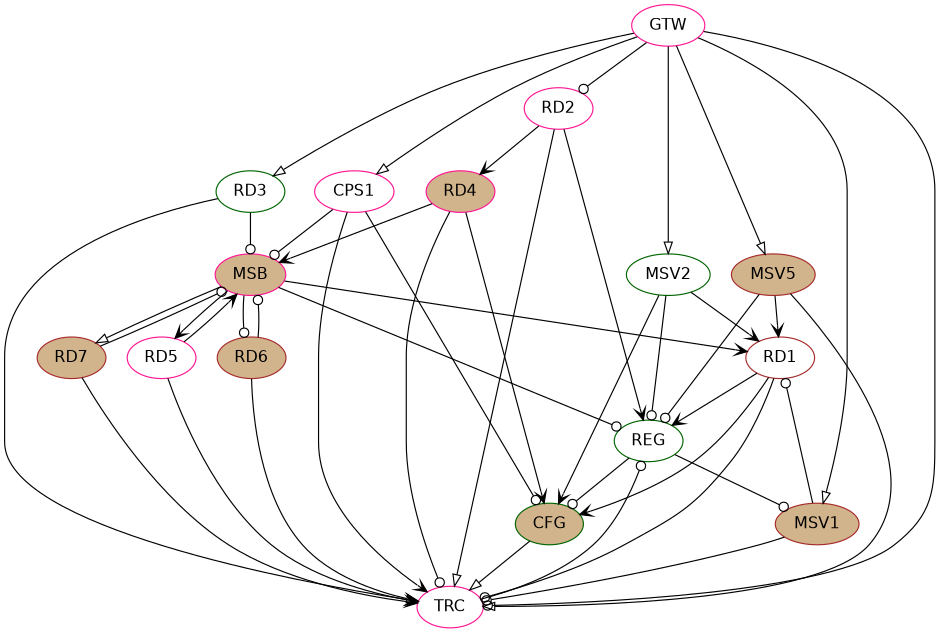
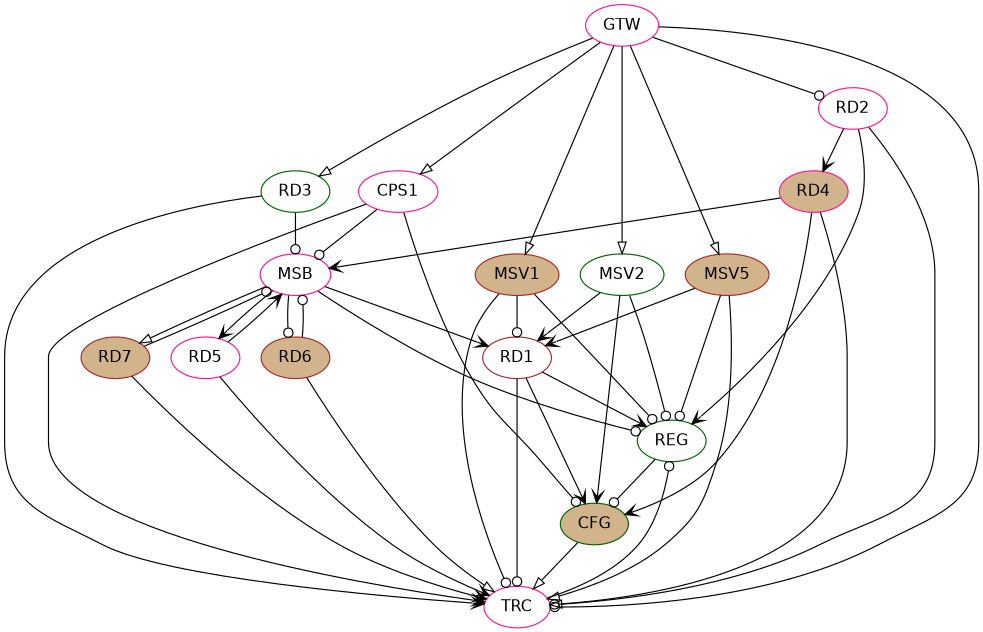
  strict digraph {
    fontname="DejaVu Sans"
    node [color=deeppink fillcolor=white fontname="DejaVu Sans" style=filled]
    edge [arrowhead=odot fontname="DejaVu Sans"]
    n1 [color=brown label=RD1]
    n2 [color=darkgreen label=REG]
    n3 [color=darkgreen fillcolor=tan label=CFG]
    n4 [label=TRC]
    n5 [label=RD2]
    n6 [fillcolor=tan label=RD4]
-   n7 [fillcolor=tan label=MSB]
+   n7 [label=MSB]
    n8 [color=darkgreen label=RD3]
    n9 [label=RD5]
    n10 [color=brown fillcolor=tan label=RD6]
    n11 [color=brown fillcolor=tan label=RD7]
    n12 [label=CPS1]
    n13 [label=GTW]
    n14 [color=brown fillcolor=tan label=MSV1]
    n15 [color=darkgreen label=MSV2]
    n16 [color=brown fillcolor=tan label=MSV5]
    n1 -> n2 [arrowhead=vee]
    n1 -> n3 [arrowhead=vee]
    n1 -> n4
    n2 -> n3
    n3 -> n4 [arrowhead=onormal]
    n4 -> n2
    n5 -> n2 [arrowhead=vee]
    n5 -> n4 [arrowhead=onormal]
    n5 -> n6 [arrowhead=vee]
    n6 -> n3 [arrowhead=vee]
    n6 -> n4
    n6 -> n7 [arrowhead=vee]
    n7 -> n1 [arrowhead=vee]
    n7 -> n2
    n7 -> n9 [arrowhead=vee]
    n7 -> n10
    n7 -> n11 [arrowhead=onormal]
    n8 -> n4 [arrowhead=vee]
    n8 -> n7
    n9 -> n4 [arrowhead=vee]
    n9 -> n7 [arrowhead=vee]
    n10 -> n4 [arrowhead=onormal]
    n10 -> n7
    n11 -> n4 [arrowhead=vee]
    n11 -> n7
    n12 -> n3
    n12 -> n4 [arrowhead=vee]
    n12 -> n7
    n13 -> n4
    n13 -> n5
    n13 -> n8 [arrowhead=onormal]
    n13 -> n12 [arrowhead=onormal]
    n13 -> n14 [arrowhead=onormal]
    n13 -> n15 [arrowhead=onormal]
    n13 -> n16 [arrowhead=onormal]
    n14 -> n1
-   n2 -> n14
+   n14 -> n2
    n14 -> n4
    n15 -> n1 [arrowhead=vee]
    n15 -> n2
    n15 -> n3 [arrowhead=vee]
    n16 -> n1 [arrowhead=vee]
    n16 -> n2
    n16 -> n4 [arrowhead=onormal]
  }
